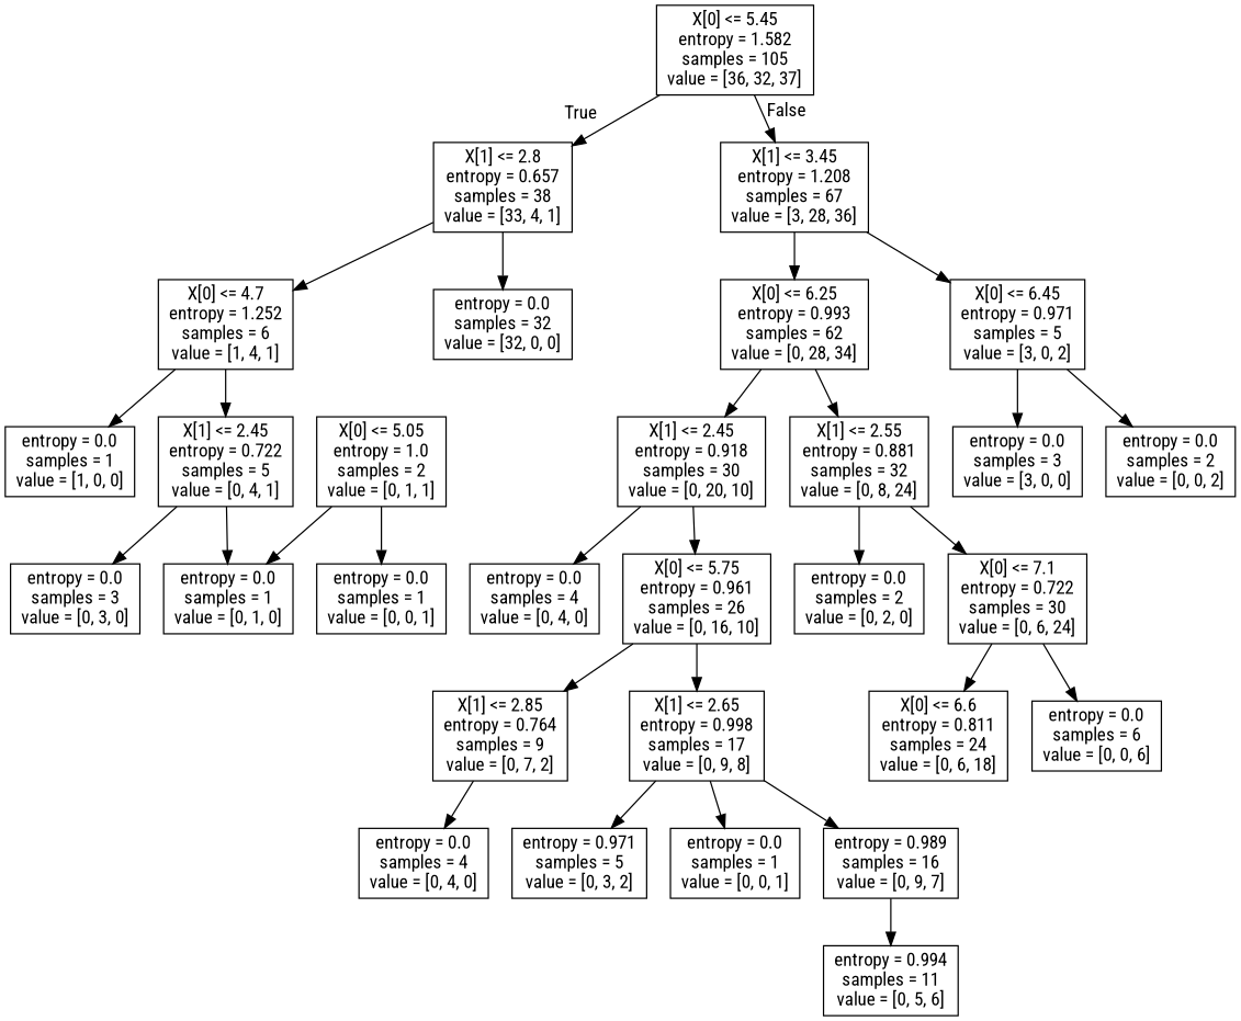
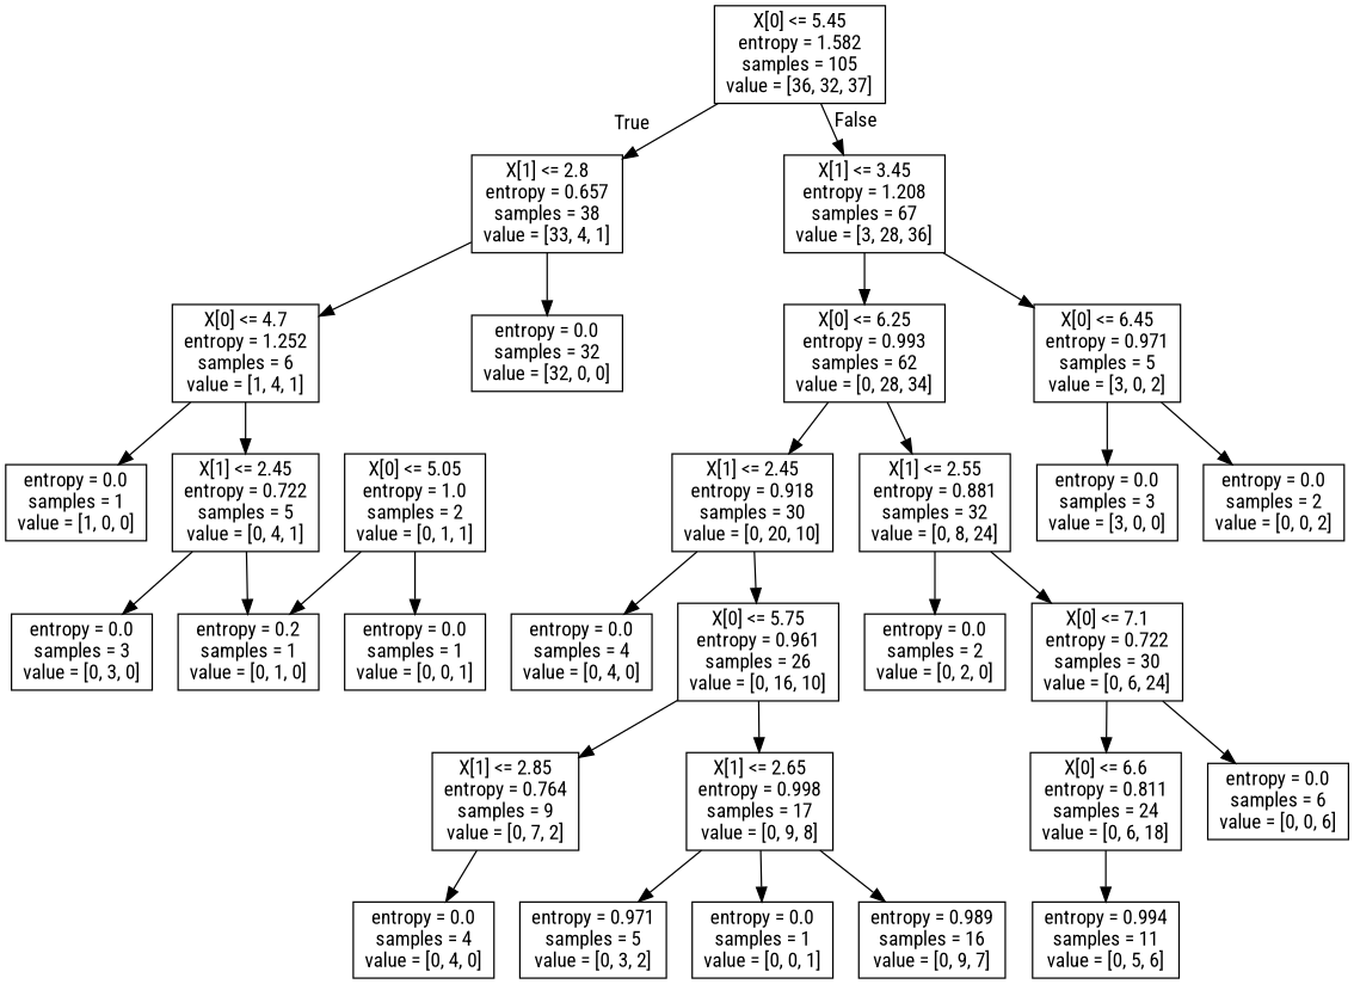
  digraph {
    fontname="Roboto Condensed"
    node [fontname="Roboto Condensed" shape=box]
    edge [fontname="Roboto Condensed"]
    n1 [label="X[0] <= 5.45\nentropy = 1.582\nsamples = 105\nvalue = [36, 32, 37]"]
    n2 [label="X[1] <= 2.8\nentropy = 0.657\nsamples = 38\nvalue = [33, 4, 1]"]
    n3 [label="X[1] <= 3.45\nentropy = 1.208\nsamples = 67\nvalue = [3, 28, 36]"]
    n4 [label="X[0] <= 4.7\nentropy = 1.252\nsamples = 6\nvalue = [1, 4, 1]"]
    n5 [label="entropy = 0.0\nsamples = 32\nvalue = [32, 0, 0]"]
    n6 [label="X[0] <= 6.25\nentropy = 0.993\nsamples = 62\nvalue = [0, 28, 34]"]
    n7 [label="X[0] <= 6.45\nentropy = 0.971\nsamples = 5\nvalue = [3, 0, 2]"]
    n8 [label="entropy = 0.0\nsamples = 1\nvalue = [1, 0, 0]"]
    n9 [label="X[1] <= 2.45\nentropy = 0.722\nsamples = 5\nvalue = [0, 4, 1]"]
    n10 [label="entropy = 0.0\nsamples = 3\nvalue = [0, 3, 0]"]
-   n11 [label="entropy = 0.0\nsamples = 1\nvalue = [0, 1, 0]"]
+   n11 [label="entropy = 0.2\nsamples = 1\nvalue = [0, 1, 0]"]
    n12 [label="X[0] <= 5.05\nentropy = 1.0\nsamples = 2\nvalue = [0, 1, 1]"]
    n13 [label="entropy = 0.0\nsamples = 1\nvalue = [0, 0, 1]"]
    n14 [label="X[1] <= 2.45\nentropy = 0.918\nsamples = 30\nvalue = [0, 20, 10]"]
    n15 [label="X[1] <= 2.55\nentropy = 0.881\nsamples = 32\nvalue = [0, 8, 24]"]
    n16 [label="entropy = 0.0\nsamples = 3\nvalue = [3, 0, 0]"]
    n17 [label="entropy = 0.0\nsamples = 2\nvalue = [0, 0, 2]"]
    n18 [label="entropy = 0.0\nsamples = 4\nvalue = [0, 4, 0]"]
    n19 [label="X[0] <= 5.75\nentropy = 0.961\nsamples = 26\nvalue = [0, 16, 10]"]
    n20 [label="entropy = 0.0\nsamples = 2\nvalue = [0, 2, 0]"]
    n21 [label="X[0] <= 7.1\nentropy = 0.722\nsamples = 30\nvalue = [0, 6, 24]"]
    n22 [label="X[1] <= 2.85\nentropy = 0.764\nsamples = 9\nvalue = [0, 7, 2]"]
    n23 [label="X[1] <= 2.65\nentropy = 0.998\nsamples = 17\nvalue = [0, 9, 8]"]
    n24 [label="entropy = 0.0\nsamples = 4\nvalue = [0, 4, 0]"]
    n25 [label="entropy = 0.971\nsamples = 5\nvalue = [0, 3, 2]"]
    n26 [label="entropy = 0.0\nsamples = 1\nvalue = [0, 0, 1]"]
    n27 [label="entropy = 0.989\nsamples = 16\nvalue = [0, 9, 7]"]
    n28 [label="X[0] <= 6.6\nentropy = 0.811\nsamples = 24\nvalue = [0, 6, 18]"]
    n29 [label="entropy = 0.0\nsamples = 6\nvalue = [0, 0, 6]"]
    n30 [label="entropy = 0.994\nsamples = 11\nvalue = [0, 5, 6]"]
    n1 -> n2 [headlabel=True labelangle=45 labeldistance=2.5]
    n1 -> n3 [headlabel=False labelangle=-45 labeldistance=2.5]
    n2 -> n4
    n2 -> n5
    n3 -> n6
    n3 -> n7
    n4 -> n8
    n4 -> n9
    n6 -> n14
    n6 -> n15
    n7 -> n16
    n7 -> n17
    n9 -> n10
    n9 -> n11
    n12 -> n11
    n12 -> n13
    n14 -> n18
    n14 -> n19
    n15 -> n20
    n15 -> n21
    n19 -> n22
    n19 -> n23
    n21 -> n28
    n21 -> n29
    n22 -> n24
    n23 -> n25
    n23 -> n26
    n23 -> n27
-   n27 -> n30
+   n28 -> n30
  }
